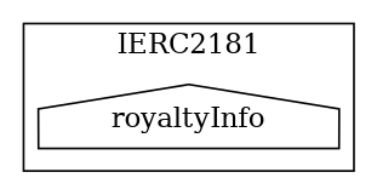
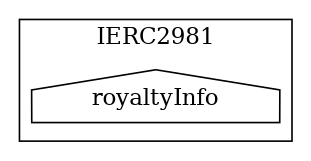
  strict digraph {
    n1 [label=royaltyInfo shape=house]
    subgraph cluster_1 {
      label="[Solidity]"
    }
    subgraph cluster_2 {
-     label=IERC2181
+     label=IERC2981
      n1
    }
  }
